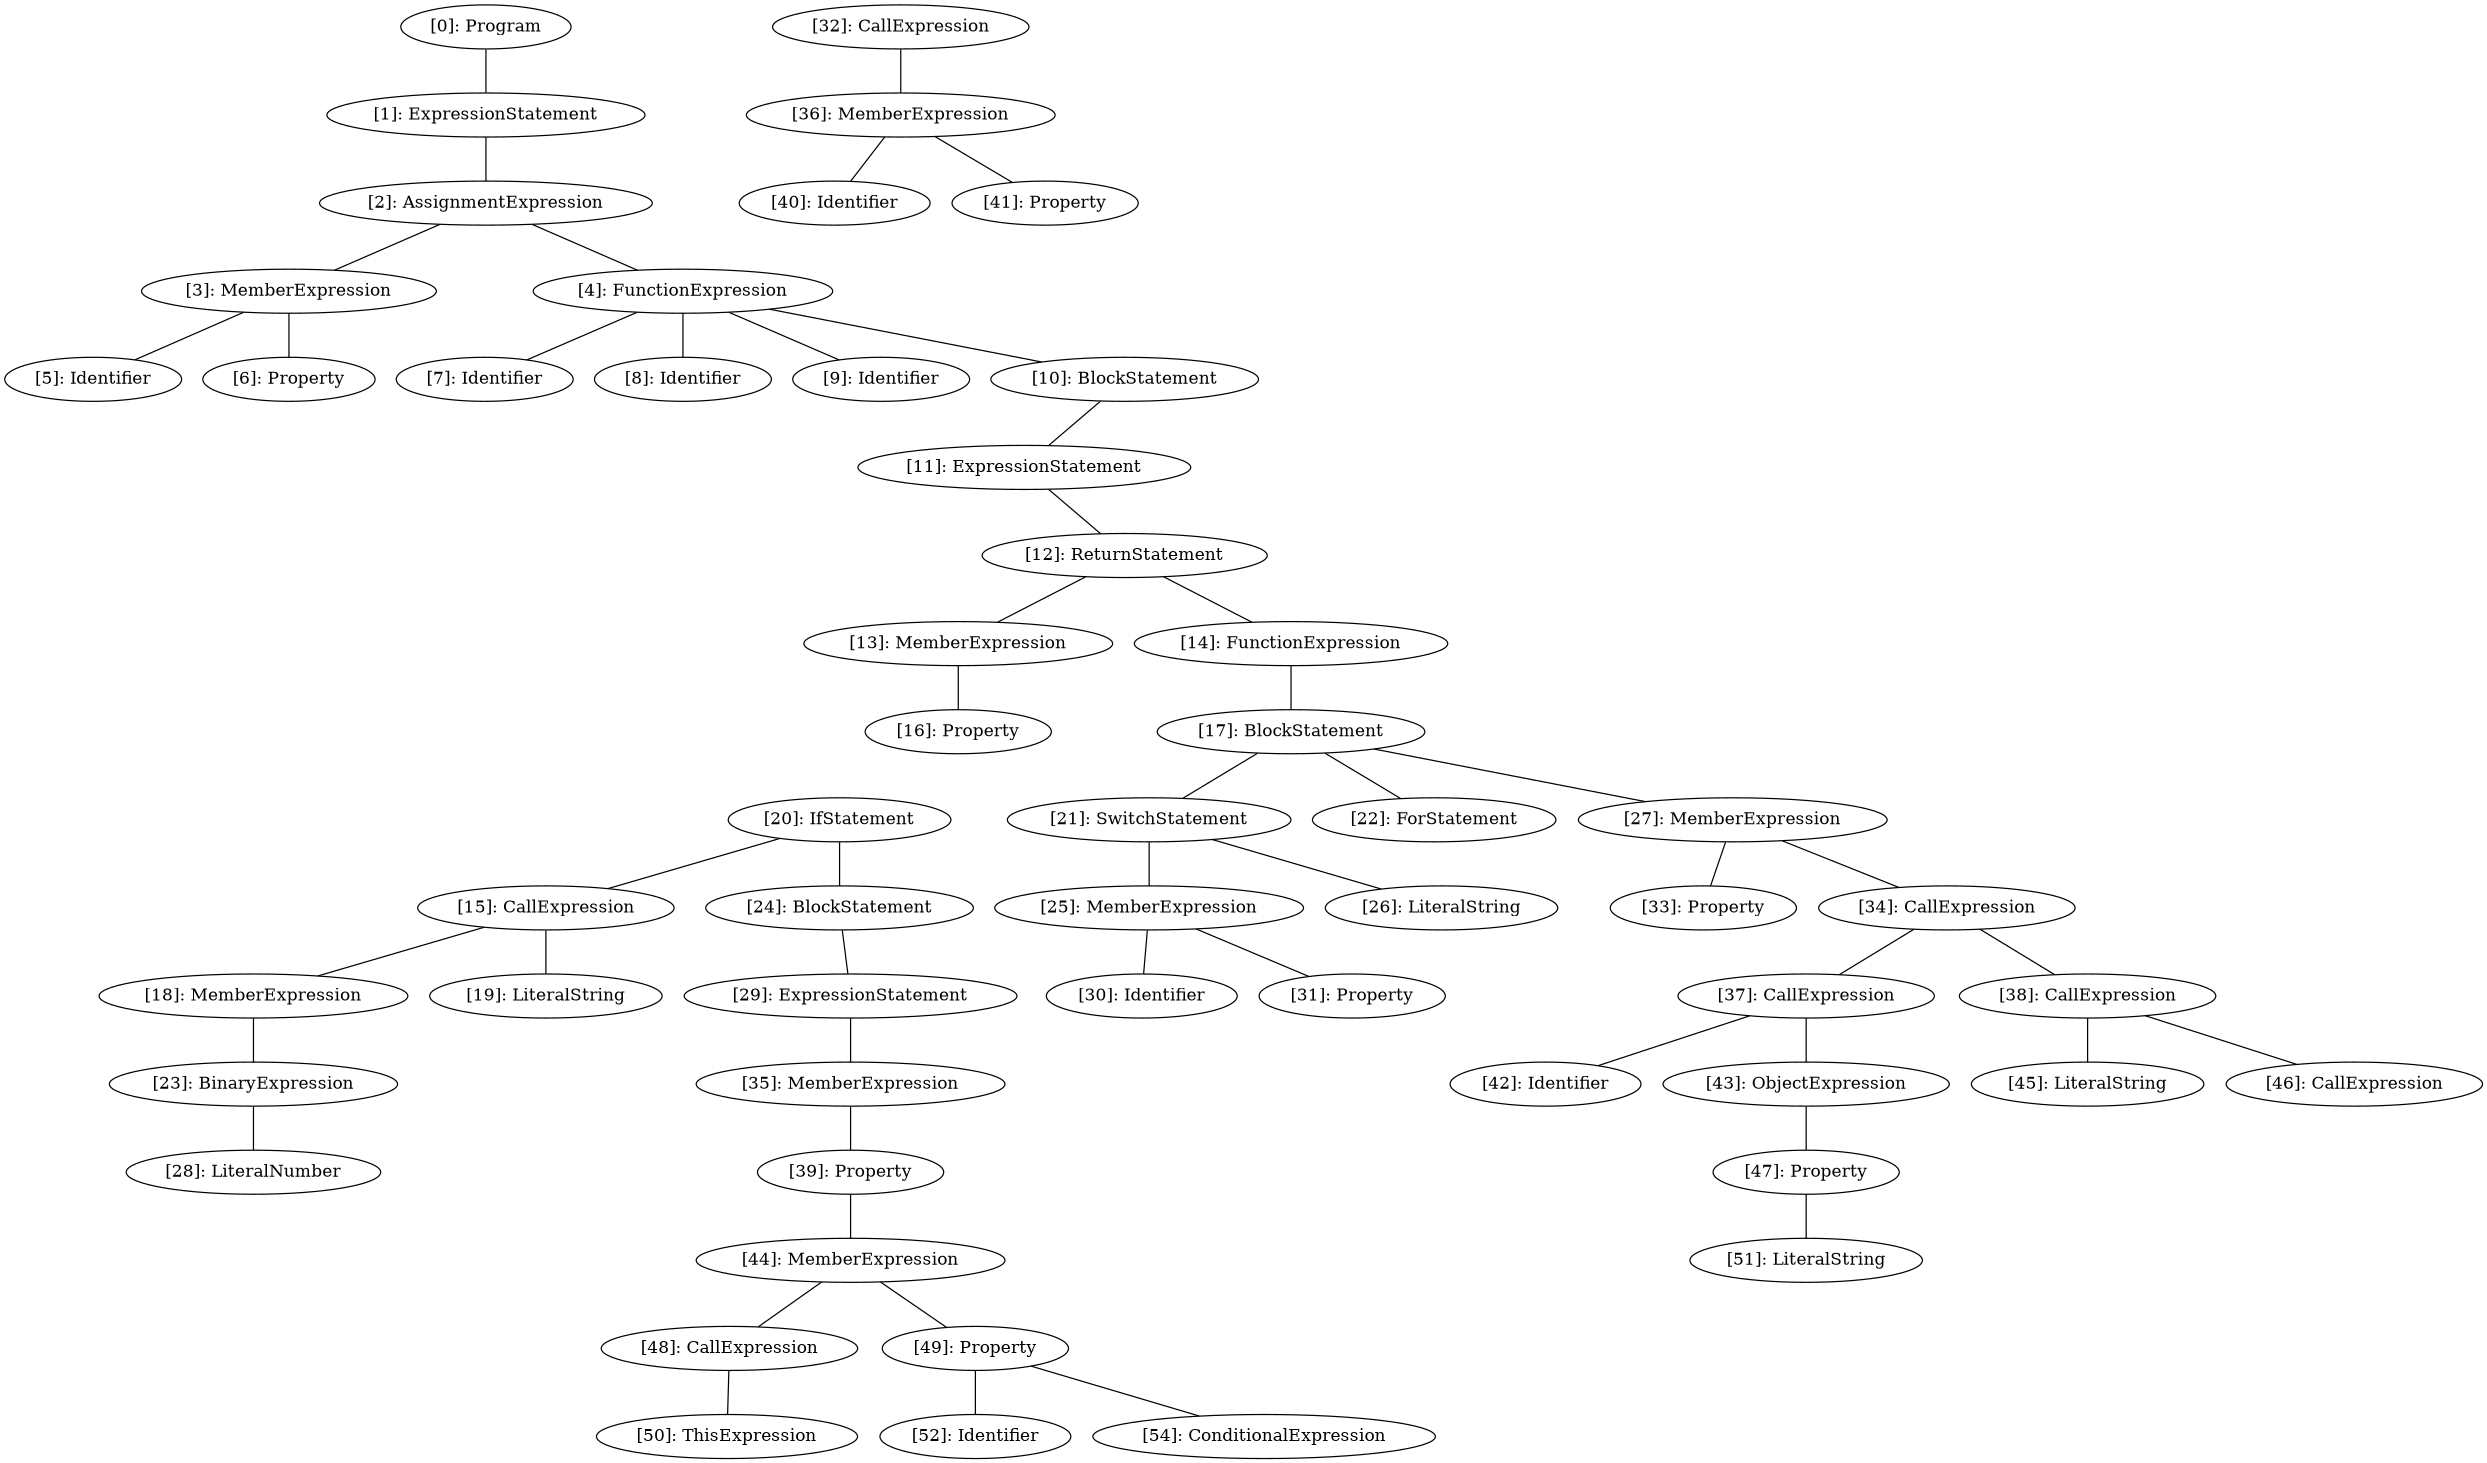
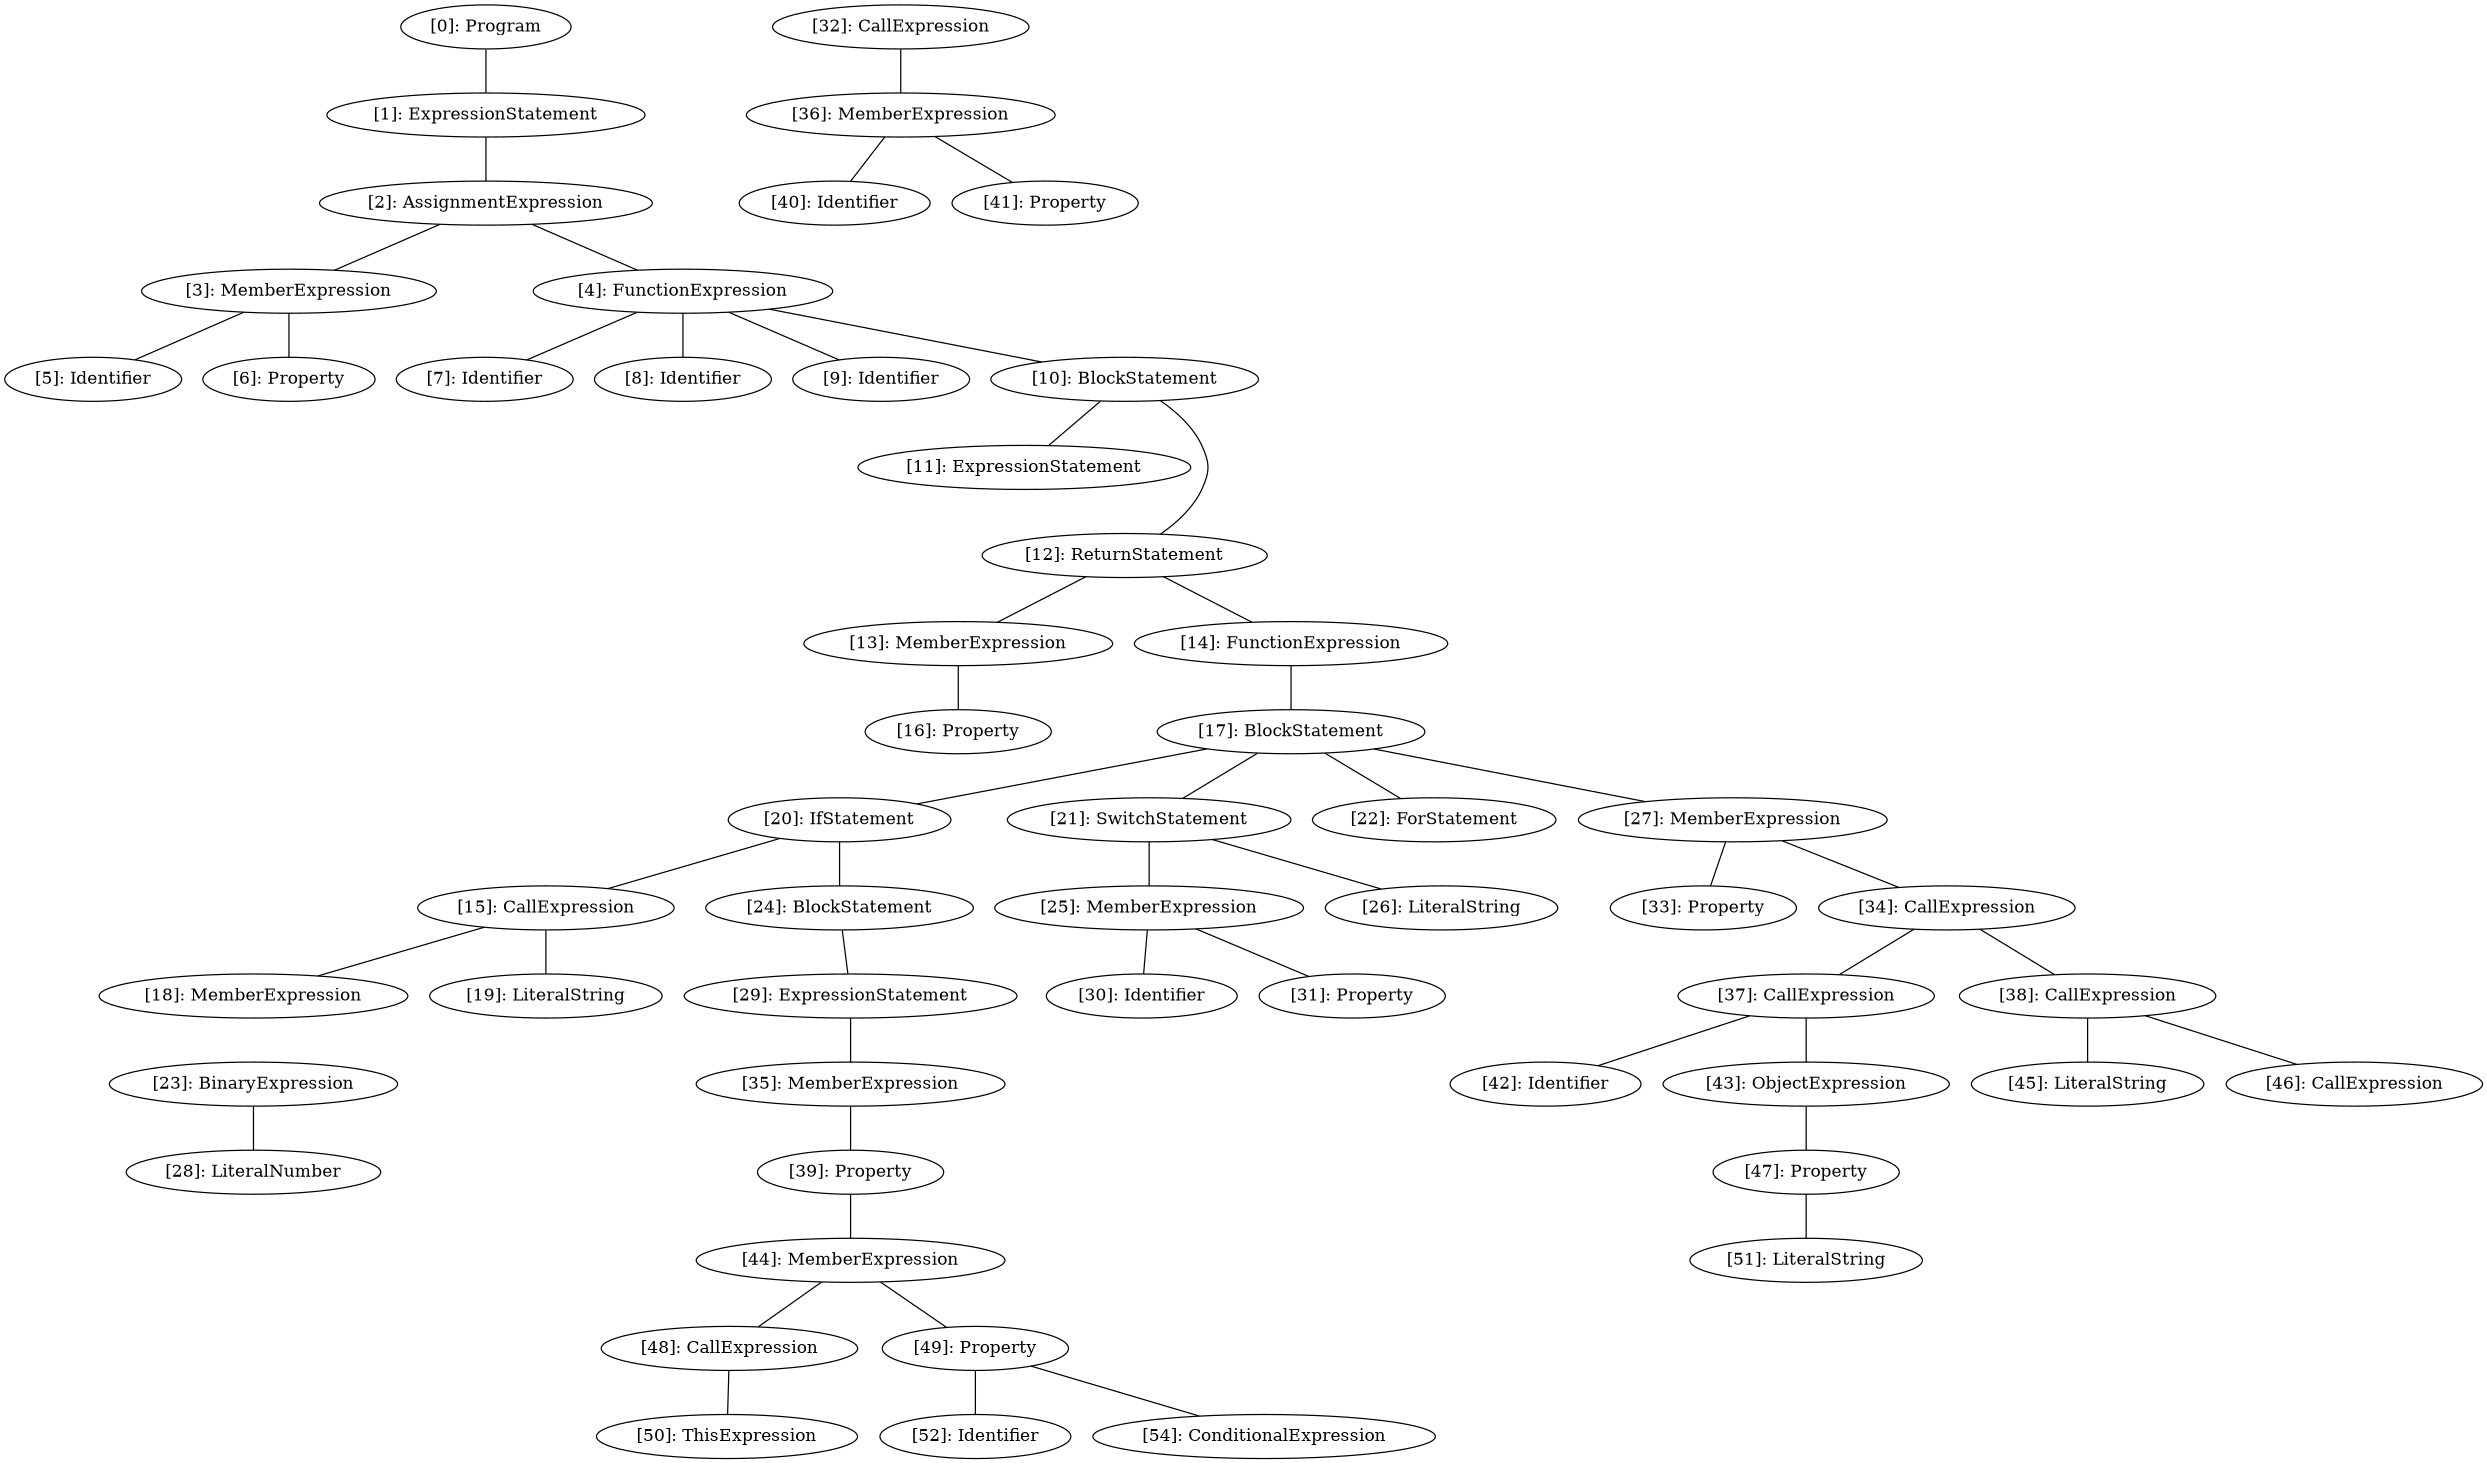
  graph {
    n1 [label="[0]: Program"]
    n2 [label="[1]: ExpressionStatement"]
    n3 [label="[2]: AssignmentExpression"]
    n4 [label="[3]: MemberExpression"]
    n5 [label="[4]: FunctionExpression"]
    n6 [label="[5]: Identifier"]
    n7 [label="[6]: Property"]
    n8 [label="[7]: Identifier"]
    n9 [label="[8]: Identifier"]
    n10 [label="[9]: Identifier"]
    n11 [label="[10]: BlockStatement"]
    n12 [label="[11]: ExpressionStatement"]
    n13 [label="[12]: ReturnStatement"]
    n14 [label="[13]: MemberExpression"]
    n15 [label="[14]: FunctionExpression"]
    n16 [label="[16]: Property"]
    n17 [label="[17]: BlockStatement"]
    n18 [label="[15]: CallExpression"]
    n19 [label="[18]: MemberExpression"]
    n20 [label="[19]: LiteralString"]
    n21 [label="[20]: IfStatement"]
    n22 [label="[21]: SwitchStatement"]
    n23 [label="[22]: ForStatement"]
    n24 [label="[27]: MemberExpression"]
    n25 [label="[23]: BinaryExpression"]
    n26 [label="[24]: BlockStatement"]
    n27 [label="[25]: MemberExpression"]
    n28 [label="[26]: LiteralString"]
    n29 [label="[28]: LiteralNumber"]
    n30 [label="[29]: ExpressionStatement"]
    n31 [label="[30]: Identifier"]
    n32 [label="[31]: Property"]
    n33 [label="[33]: Property"]
    n34 [label="[34]: CallExpression"]
    n35 [label="[35]: MemberExpression"]
    n36 [label="[32]: CallExpression"]
    n37 [label="[36]: MemberExpression"]
    n38 [label="[37]: CallExpression"]
    n39 [label="[38]: CallExpression"]
    n40 [label="[39]: Property"]
    n41 [label="[40]: Identifier"]
    n42 [label="[41]: Property"]
    n43 [label="[42]: Identifier"]
    n44 [label="[43]: ObjectExpression"]
    n45 [label="[45]: LiteralString"]
    n46 [label="[46]: CallExpression"]
    n47 [label="[44]: MemberExpression"]
    n48 [label="[47]: Property"]
    n49 [label="[48]: CallExpression"]
    n50 [label="[49]: Property"]
    n51 [label="[51]: LiteralString"]
    n52 [label="[50]: ThisExpression"]
    n53 [label="[52]: Identifier"]
    n54 [label="[54]: ConditionalExpression"]
    n1 -- n2
    n2 -- n3
    n3 -- n4
    n3 -- n5
    n4 -- n6
    n4 -- n7
    n5 -- n8
    n5 -- n9
    n5 -- n10
    n5 -- n11
    n11 -- n12
-   n12 -- n13
+   n11 -- n13
    n13 -- n14
    n13 -- n15
    n14 -- n16
    n15 -- n17
+   n17 -- n21
    n17 -- n22
    n17 -- n23
    n17 -- n24
    n18 -- n19
    n18 -- n20
-   n19 -- n25
    n21 -- n18
    n21 -- n26
    n22 -- n27
    n22 -- n28
    n24 -- n33
    n24 -- n34
    n25 -- n29
    n26 -- n30
    n27 -- n31
    n27 -- n32
    n30 -- n35
    n34 -- n38
    n34 -- n39
    n35 -- n40
    n36 -- n37
    n37 -- n41
    n37 -- n42
    n38 -- n43
    n38 -- n44
    n39 -- n45
    n39 -- n46
    n40 -- n47
    n44 -- n48
    n47 -- n49
    n47 -- n50
    n48 -- n51
    n49 -- n52
    n50 -- n53
    n50 -- n54
  }
